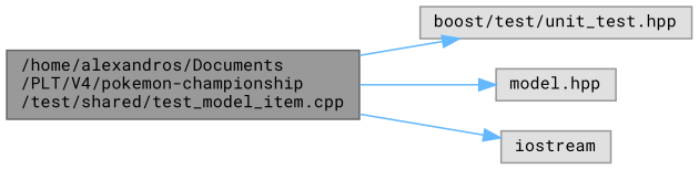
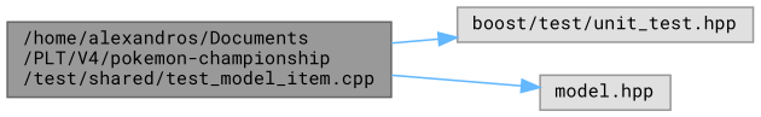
  digraph {
    rankdir=LR
    fontname="Roboto Mono"
    node [color=grey60 fillcolor="#E0E0E0" fontname="Roboto Mono" fontsize=10 shape=box style=filled]
    edge [color=steelblue1 fontname="Roboto Mono" fontsize=10 labelfontname=Helvetica labelfontsize=10 style=solid]
    n1 [color=gray40 fillcolor=grey60 fontcolor=black height=0.2 label="/home/alexandros/Documents\l/PLT/V4/pokemon-championship\l/test/shared/test_model_item.cpp" width=0.4]
    n2 [height=0.2 label="boost/test/unit_test.hpp" width=0.4]
    n3 [height=0.2 label="model.hpp" width=0.4]
-   n4 [height=0.2 label=iostream width=0.4]
    n1 -> n2
    n1 -> n3
-   n1 -> n4
  }
